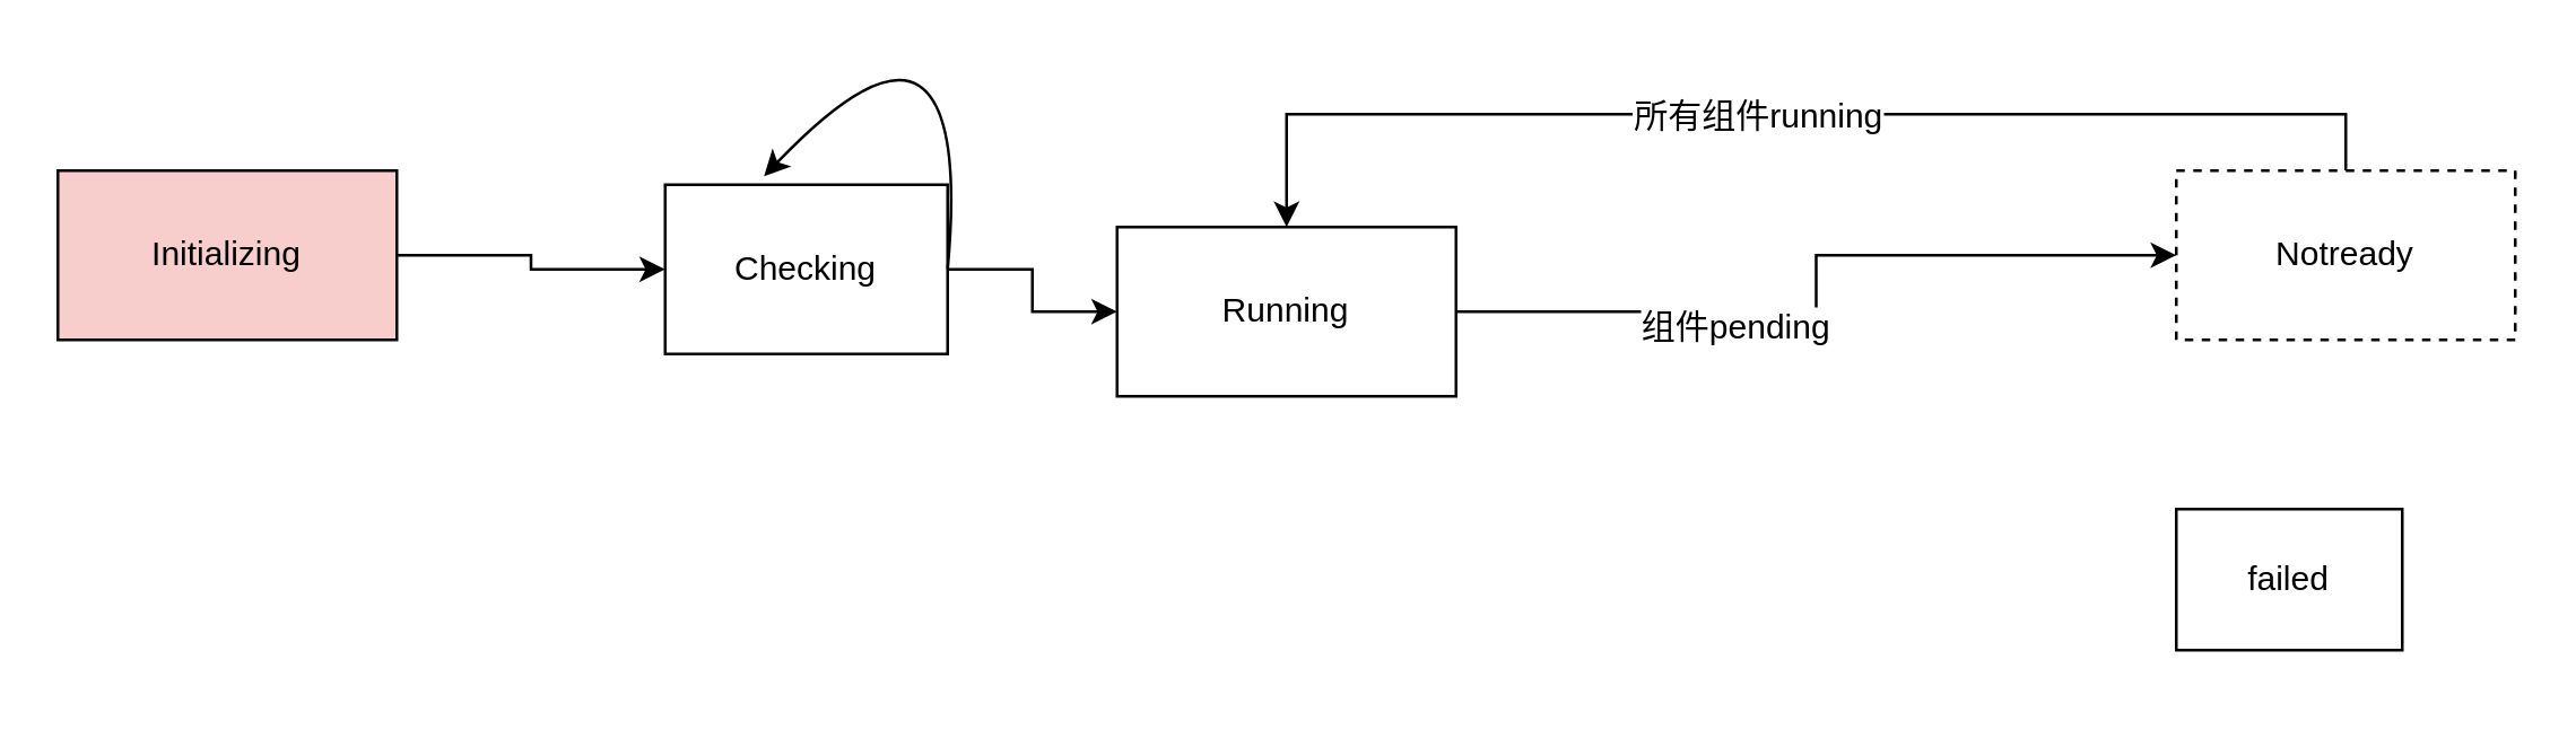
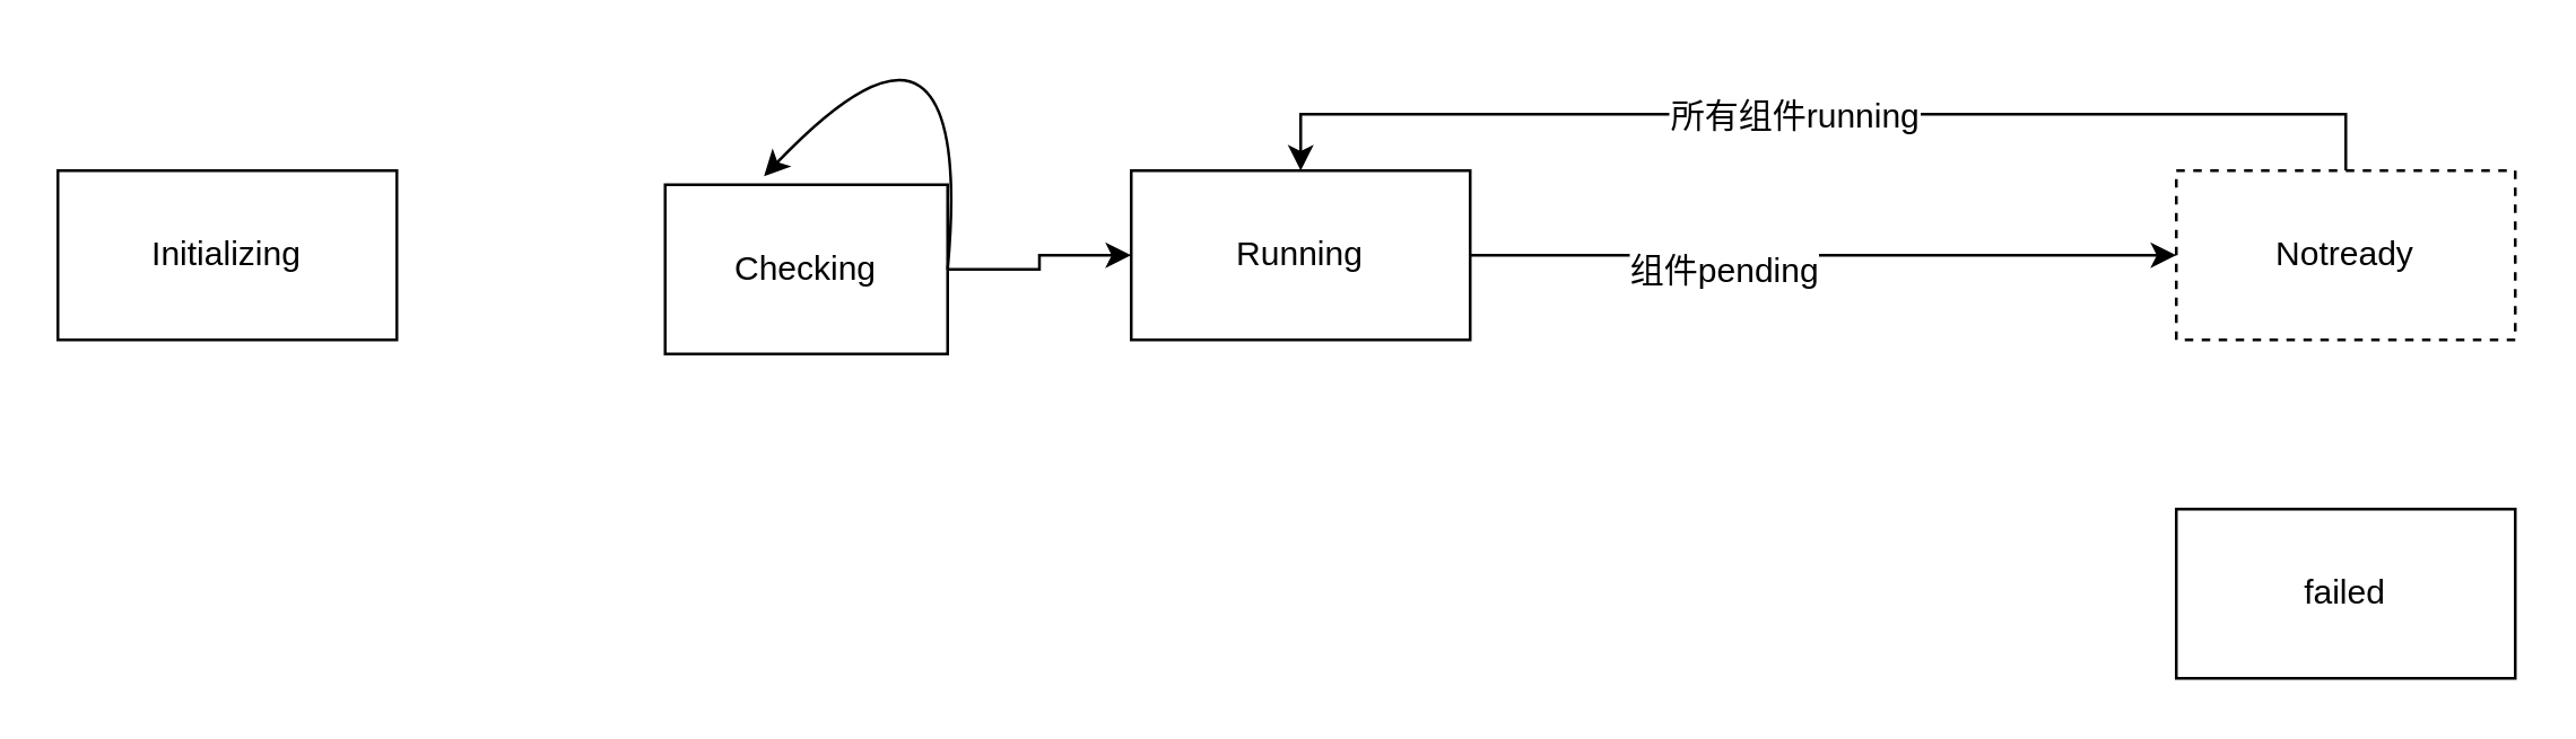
  <mxCell id="0" />
  <mxCell id="1" parent="0" />
- <mxCell id="2" style="edgeStyle=orthogonalEdgeStyle;rounded=0;orthogonalLoop=1;jettySize=auto;html=1;exitX=1;exitY=0.5;exitDx=0;exitDy=0;entryX=0;entryY=0.5;entryDx=0;entryDy=0;" edge="1" parent="1" source="3" target="5"><mxGeometry relative="1" as="geometry" /></mxCell>
- <mxCell id="3" value="Initializing" style="rounded=0;whiteSpace=wrap;html=1;fillColor=#f8cecc;" vertex="1" parent="1"><mxGeometry x="20" y="60" width="120" height="60" as="geometry" /></mxCell>
+ <mxCell id="3" value="Initializing" style="rounded=0;whiteSpace=wrap;html=1;" vertex="1" parent="1"><mxGeometry x="20" y="60" width="120" height="60" as="geometry" /></mxCell>
  <mxCell id="4" style="edgeStyle=orthogonalEdgeStyle;rounded=0;orthogonalLoop=1;jettySize=auto;html=1;entryX=0;entryY=0.5;entryDx=0;entryDy=0;" edge="1" parent="1" source="5" target="8"><mxGeometry relative="1" as="geometry" /></mxCell>
  <mxCell id="5" value="Checking" style="rounded=0;whiteSpace=wrap;html=1;" vertex="1" parent="1"><mxGeometry x="235" y="65" width="100" height="60" as="geometry" /></mxCell>
  <mxCell id="6" style="edgeStyle=orthogonalEdgeStyle;rounded=0;orthogonalLoop=1;jettySize=auto;html=1;" edge="1" parent="1" source="8" target="11"><mxGeometry relative="1" as="geometry" /></mxCell>
  <mxCell id="7" value="组件pending" style="text;html=1;resizable=0;points=[];align=center;verticalAlign=middle;labelBackgroundColor=#ffffff;" vertex="1" connectable="0" parent="6"><mxGeometry x="-0.289" y="-5" relative="1" as="geometry"><mxPoint as="offset" /></mxGeometry></mxCell>
- <mxCell id="8" value="Running" style="rounded=0;whiteSpace=wrap;html=1;" vertex="1" parent="1"><mxGeometry x="395" y="80" width="120" height="60" as="geometry" /></mxCell>
+ <mxCell id="8" value="Running" style="rounded=0;whiteSpace=wrap;html=1;" vertex="1" parent="1"><mxGeometry x="400" y="60" width="120" height="60" as="geometry" /></mxCell>
  <mxCell id="9" style="edgeStyle=orthogonalEdgeStyle;rounded=0;orthogonalLoop=1;jettySize=auto;html=1;entryX=0.5;entryY=0;entryDx=0;entryDy=0;exitX=0.5;exitY=0;exitDx=0;exitDy=0;" edge="1" parent="1" source="11" target="8"><mxGeometry relative="1" as="geometry"><mxPoint x="560" y="20" as="targetPoint" /></mxGeometry></mxCell>
  <mxCell id="10" value="所有组件running" style="text;html=1;resizable=0;points=[];align=center;verticalAlign=middle;labelBackgroundColor=#ffffff;" vertex="1" connectable="0" parent="9"><mxGeometry x="0.052" relative="1" as="geometry"><mxPoint as="offset" /></mxGeometry></mxCell>
  <mxCell id="11" value="Notready" style="rounded=0;whiteSpace=wrap;html=1;dashed=1;" vertex="1" parent="1"><mxGeometry x="770" y="60" width="120" height="60" as="geometry" /></mxCell>
  <mxCell id="12" value="" style="curved=1;endArrow=classic;html=1;exitX=1;exitY=0.5;exitDx=0;exitDy=0;entryX=0.35;entryY=-0.05;entryDx=0;entryDy=0;entryPerimeter=0;" edge="1" parent="1" source="5" target="5"><mxGeometry width="50" height="50" relative="1" as="geometry"><mxPoint x="340" y="10" as="sourcePoint" /><mxPoint x="390" y="-40" as="targetPoint" /><Array as="points"><mxPoint x="340" y="40" /><mxPoint x="310" y="20" /></Array></mxGeometry></mxCell>
- <mxCell id="13" value="failed" style="rounded=0;whiteSpace=wrap;html=1;" vertex="1" parent="1"><mxGeometry x="770" y="180" width="80" height="50" as="geometry" /></mxCell>
+ <mxCell id="13" value="failed" style="rounded=0;whiteSpace=wrap;html=1;" vertex="1" parent="1"><mxGeometry x="770" y="180" width="120" height="60" as="geometry" /></mxCell>
